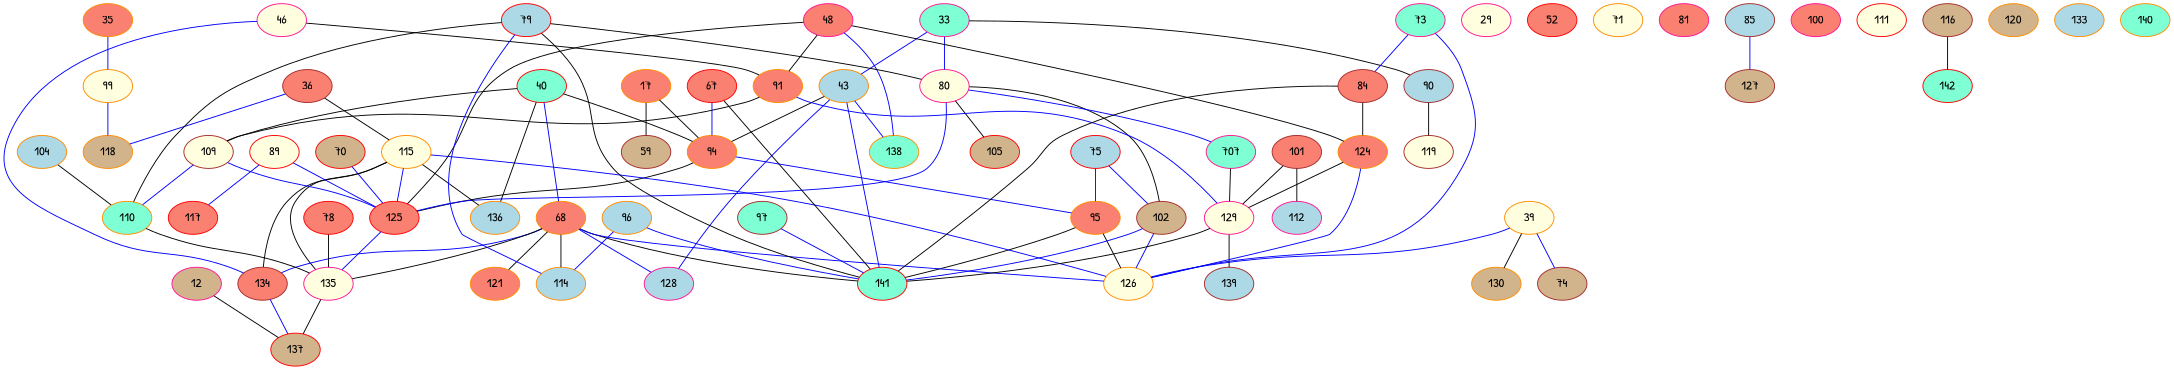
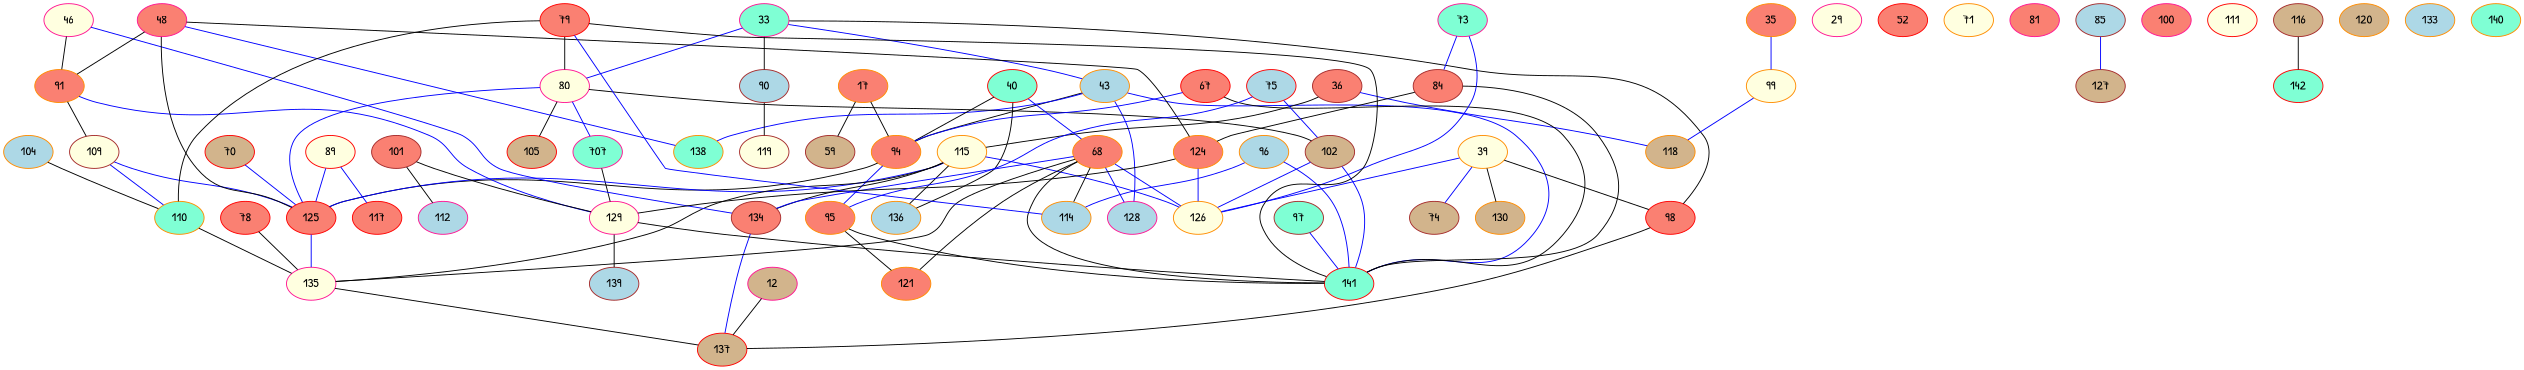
  graph {
    fontname="Patrick Hand"
    node [color=darkorange fillcolor=salmon fontname="Patrick Hand" style=filled]
    edge [color=black fontname="Patrick Hand"]
    137 [color=red fillcolor=tan super="+93"]
    12 [color=deeppink fillcolor=tan]
    59 [color=brown fillcolor=tan]
    17
    94 [super="+86"]
    125 [color=red super="+6+123+106"]
    95 [super="+30"]
    29 [color=deeppink fillcolor=lightyellow]
    33 [color=deeppink fillcolor=aquamarine super="+14"]
    43 [fillcolor=lightblue super="+41"]
    80 [color=deeppink fillcolor=lightyellow super="+20"]
    90 [color=brown fillcolor=lightblue]
+   98 [color=red super="+8+76"]
    128 [color=deeppink fillcolor=lightblue super="+62"]
    138 [fillcolor=aquamarine]
    141 [color=red fillcolor=aquamarine super="+122+131"]
    102 [color=brown fillcolor=tan super="+27+32"]
    105 [color=red fillcolor=tan]
    n19 [color=deeppink fillcolor=aquamarine label=707]
    119 [color=brown fillcolor=lightyellow]
    99 [fillcolor=lightyellow]
    35
    118 [fillcolor=tan]
    115 [fillcolor=lightyellow super="+87"]
    126 [fillcolor=lightyellow super="+108"]
    136 [fillcolor=lightblue super="+65"]
    134 [color=brown super="+16"]
    135 [color=deeppink fillcolor=lightyellow super="+113"]
    36 [color=brown]
    39 [fillcolor=lightyellow]
    74 [color=brown fillcolor=tan]
    130 [fillcolor=tan]
    40 [color=red fillcolor=aquamarine super="+24"]
    68 [super="+11"]
    109 [color=brown fillcolor=lightyellow super="+13+83"]
    114 [fillcolor=lightblue super="+19"]
    121
    110 [fillcolor=aquamarine super="+44+77+103"]
    46 [color=deeppink fillcolor=lightyellow]
    91
    129 [color=deeppink fillcolor=lightyellow super="+66"]
    48 [color=deeppink]
    124 [super="+82"]
    52 [color=red]
    67 [color=red]
    84 [color=brown super="+50"]
    70 [color=red fillcolor=tan]
    71 [fillcolor=lightyellow]
    73 [color=deeppink fillcolor=aquamarine]
    75 [color=red fillcolor=lightblue]
    78 [color=red]
-   79 [color=red fillcolor=lightblue super="+1"]
+   79 [color=red super="+1"]
    81 [color=deeppink]
    85 [color=brown fillcolor=lightblue]
    127 [color=brown fillcolor=tan]
    89 [color=red fillcolor=lightyellow]
    117 [color=red]
    139 [color=brown fillcolor=lightblue]
    96 [fillcolor=lightblue super="+57"]
    97 [color=brown fillcolor=aquamarine]
    100 [color=deeppink]
    101 [color=brown super="+63+34"]
    112 [color=deeppink fillcolor=lightblue]
    104 [fillcolor=lightblue]
    111 [color=red fillcolor=lightyellow]
    116 [color=brown fillcolor=tan]
    n67 [color=red fillcolor=aquamarine label=142]
    120 [fillcolor=tan]
    133 [fillcolor=lightblue]
    140 [fillcolor=aquamarine]
    12 -- 137
    17 -- 59
    17 -- 94
    94 -- 125 [weight=2]
    94 -- 95 [color=blue weight=2]
    125 -- 135 [color=blue weight=3]
    95 -- 141
-   95 -- 126
+   95 -- 121
    33 -- 43 [color=blue]
    33 -- 80 [color=blue weight=2]
    33 -- 90
+   33 -- 98
    43 -- 94 [weight=2]
    43 -- 128 [color=blue]
    43 -- 138 [color=blue]
    43 -- 141 [color=blue weight=4]
    80 -- 125 [color=blue weight=3]
    80 -- 102
    80 -- 105
    80 -- n19 [color=blue]
    90 -- 119
+   98 -- 137
    102 -- 141 [color=blue]
    102 -- 126 [color=blue]
    n19 -- 129
    99 -- 118 [color=blue]
    35 -- 99 [color=blue]
    115 -- 125 [color=blue weight=2]
    115 -- 126 [color=blue weight=2]
    115 -- 136
    115 -- 134
    115 -- 135
    134 -- 137 [color=blue]
    135 -- 137 [weight=2]
    36 -- 118 [color=blue]
    36 -- 115
+   39 -- 98
    39 -- 126 [color=blue]
    39 -- 74 [color=blue]
    39 -- 130
    40 -- 94
    40 -- 136
    40 -- 68 [color=blue]
-   40 -- 109 [weight=2]
    68 -- 128 [color=blue]
    68 -- 141 [weight=3]
    68 -- 126 [color=blue]
    68 -- 134 [color=blue]
    68 -- 135
    68 -- 114 [weight=2]
    68 -- 121
    109 -- 125 [color=blue]
    109 -- 110 [color=blue]
    110 -- 135 [weight=2]
    46 -- 134 [color=blue]
    46 -- 91
    91 -- 109
    91 -- 129 [color=blue]
    129 -- 141 [weight=2]
    129 -- 139
    48 -- 125
    48 -- 138 [color=blue]
    48 -- 91
    48 -- 124
    124 -- 126 [color=blue]
    124 -- 129
    67 -- 94 [color=blue]
    67 -- 141
    84 -- 141 [weight=2]
    84 -- 124 [weight=2]
    70 -- 125 [color=blue]
    73 -- 126 [color=blue]
    73 -- 84 [color=blue]
    75 -- 95 [color=blue]
    75 -- 102 [color=blue]
    78 -- 135
    79 -- 80 [weight=2]
    79 -- 141
    79 -- 114 [color=blue]
    79 -- 110 [weight=2]
    85 -- 127 [color=blue]
    89 -- 125 [color=blue]
    89 -- 117 [color=blue]
    96 -- 141 [color=blue]
    96 -- 114 [color=blue]
    97 -- 141 [color=blue]
    101 -- 129
    101 -- 112
    104 -- 110
    116 -- n67
  }
